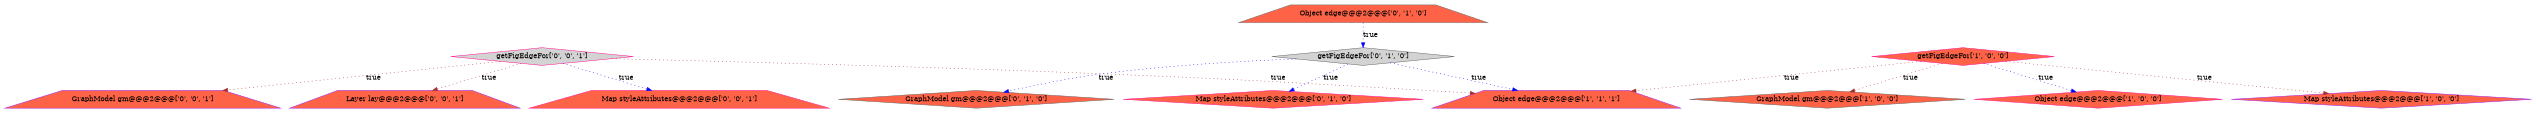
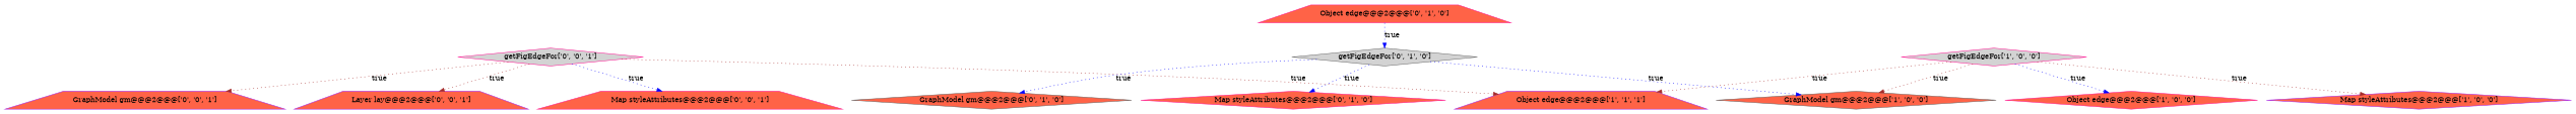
  digraph {
    node [color=deeppink fillcolor=tomato shape=diamond style=filled]
    edge [color=brown style=dotted]
    n1 [color=purple label="Layer lay@@@2@@@['0', '0', '1']" shape=trapezium]
    n2 [color=gray40 label="GraphModel gm@@@2@@@['0', '1', '0']"]
    n3 [color=purple label="Object edge@@@2@@@['1', '1', '1']" shape=trapezium]
    n4 [fillcolor=lightgray label="getFigEdgeFor['0', '0', '1']"]
    n5 [label="Map styleAttributes@@@2@@@['0', '0', '1']" shape=trapezium]
    n6 [color=purple label="GraphModel gm@@@2@@@['0', '0', '1']" shape=trapezium]
-   n7 [label="getFigEdgeFor['1', '0', '0']"]
+   n7 [fillcolor=lightgray label="getFigEdgeFor['1', '0', '0']"]
    n8 [color=gray40 label="GraphModel gm@@@2@@@['1', '0', '0']"]
    n9 [label="Object edge@@@2@@@['1', '0', '0']"]
    n10 [color=purple label="Map styleAttributes@@@2@@@['1', '0', '0']"]
    n11 [color=gray40 fillcolor=lightgray label="getFigEdgeFor['0', '1', '0']"]
    n12 [label="Map styleAttributes@@@2@@@['0', '1', '0']"]
-   n13 [color=gray40 label="Object edge@@@2@@@['0', '1', '0']" shape=trapezium]
+   n13 [label="Object edge@@@2@@@['0', '1', '0']" shape=trapezium]
    n4 -> n1 [label=true]
    n4 -> n3 [label=true]
    n4 -> n5 [color=blue label=true]
    n4 -> n6 [label=true]
    n7 -> n3 [label=true]
    n7 -> n8 [label=true]
    n7 -> n9 [color=blue label=true]
    n7 -> n10 [label=true]
    n11 -> n2 [color=blue label=true]
-   n11 -> n3 [color=blue label=true]
+   n11 -> n8 [color=blue label=true]
    n11 -> n12 [color=blue label=true]
    n13 -> n11 [color=blue label=true]
  }
